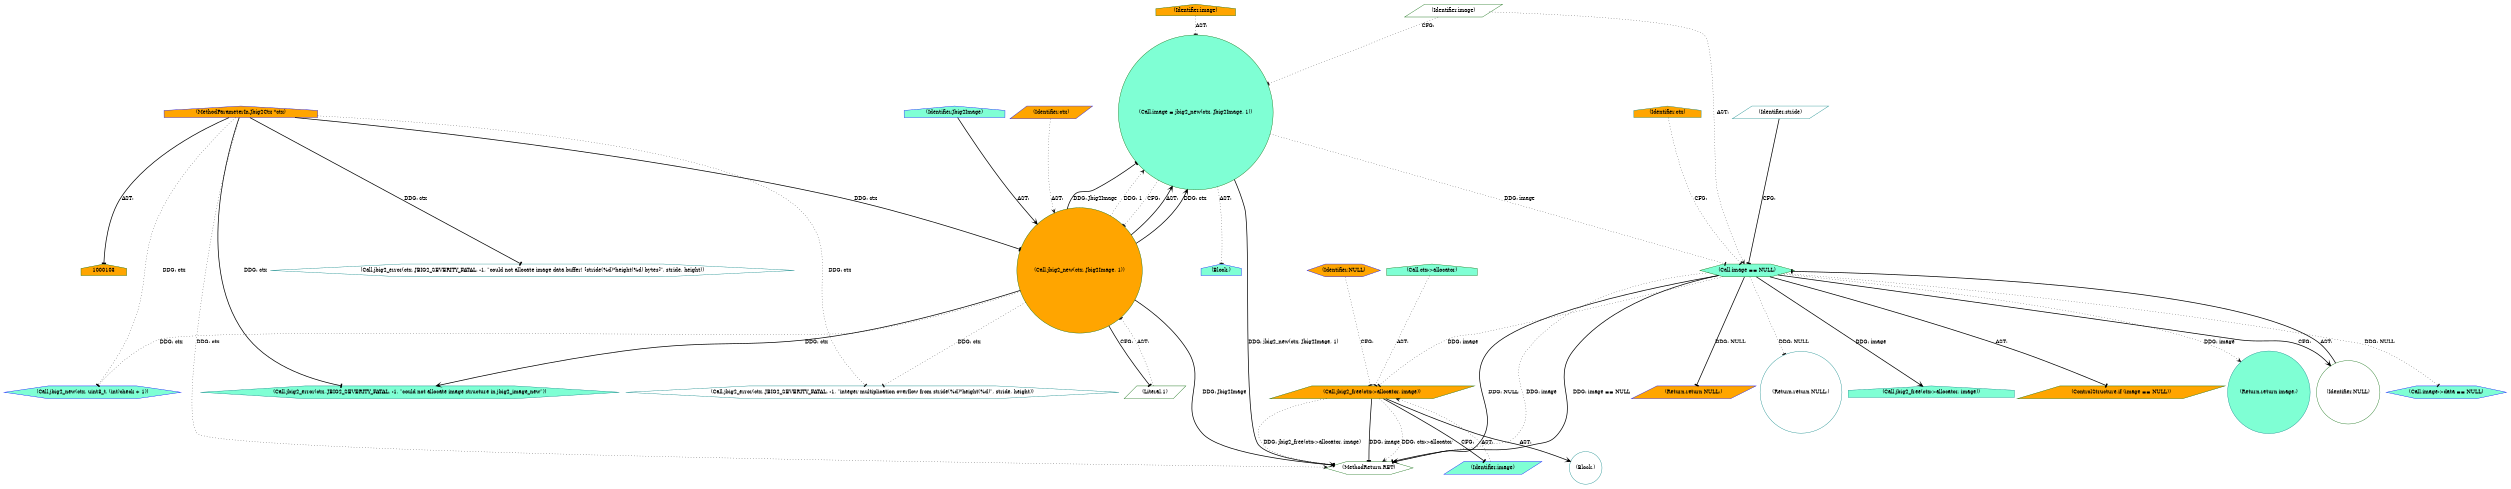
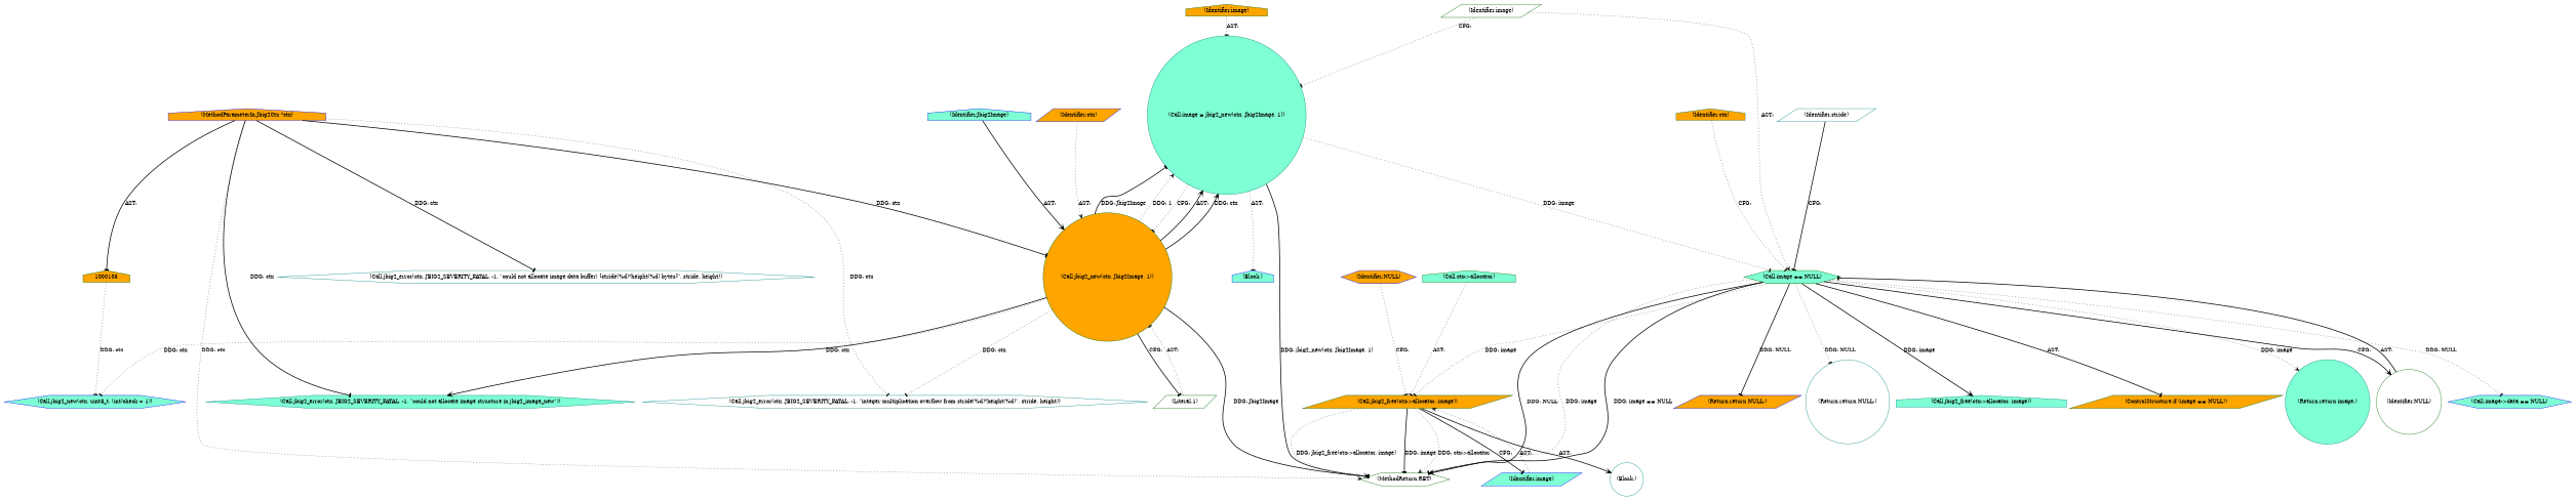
  digraph {
    node [color=darkgreen fillcolor=aquamarine shape=parallelogram style=filled]
    edge [arrowhead=tee style=dotted]
    n1 [fillcolor=orange label="(Call,jbig2_free(ctx->allocator, image))"]
    n2 [color=blue label="(Identifier,image)"]
    n3 [fillcolor=white label="(MethodReturn,RET)" shape=hexagon]
    n4 [color=teal fillcolor=white label="(Block,)" shape=circle]
    n5 [label="(Call,image == NULL)" shape=hexagon]
    n6 [color=blue fillcolor=orange label="(Return,return NULL;)"]
    n7 [color=teal fillcolor=white label="(Return,return NULL;)" shape=circle]
    n8 [color=teal label="(Call,jbig2_free(ctx->allocator, image))" shape=house]
    n9 [fillcolor=orange label="(ControlStructure,if (image == NULL))"]
    n10 [color=teal label="(Return,return image;)" shape=circle]
    n11 [fillcolor=white label="(Identifier,NULL)" shape=circle]
    n12 [color=blue label="(Call,image->data == NULL)" shape=hexagon]
-   n13 [label="(Call,image = jbig2_new(ctx, Jbig2Image, 1))" shape=circle]
+   n13 [color=teal label="(Call,image = jbig2_new(ctx, Jbig2Image, 1))" shape=circle]
    n14 [fillcolor=orange label="(Call,jbig2_new(ctx, Jbig2Image, 1))" shape=circle]
    n15 [color=blue label="(Block,)" shape=house]
    n16 [color=teal fillcolor=white label="(Call,jbig2_error(ctx, JBIG2_SEVERITY_FATAL, -1, \"integer multiplication overflow from stride(%d)*height(%d)\", stride, height))" shape=hexagon]
    n17 [color=teal label="(Call,jbig2_error(ctx, JBIG2_SEVERITY_FATAL, -1, \"could not allocate image structure in jbig2_image_new\"))" shape=hexagon]
    n18 [color=blue label="(Call,jbig2_new(ctx, uint8_t, (int)check + 1))" shape=hexagon]
    n19 [fillcolor=white label="(Literal,1)"]
    n20 [color=blue fillcolor=orange label="(MethodParameterIn,Jbig2Ctx *ctx)" shape=house]
    n21 [color=teal fillcolor=white label="(Call,jbig2_error(ctx, JBIG2_SEVERITY_FATAL, -1, \"could not allocate image data buffer! [stride(%d)*height(%d) bytes]\", stride, height))" shape=hexagon]
    1000103 [fillcolor=orange shape=house]
    n23 [fillcolor=orange label="(Identifier,image)" shape=house]
    n24 [fillcolor=white label="(Identifier,image)"]
    n25 [color=blue fillcolor=orange label="(Identifier,NULL)" shape=hexagon]
    n26 [color=teal fillcolor=white label="(Identifier,stride)"]
    n27 [color=blue label="(Identifier,Jbig2Image)" shape=house]
    n28 [label="(Call,ctx->allocator)" shape=house]
    n29 [color=blue fillcolor=orange label="(Identifier,ctx)"]
    n30 [color=teal fillcolor=orange label="(Identifier,ctx)" shape=house]
    n1 -> n2 [label="CFG: " style=bold]
    n1 -> n3 [label="DDG: jbig2_free(ctx->allocator, image)"]
    n1 -> n3 [label="DDG: image" style=bold]
    n1 -> n3 [arrowhead=vee label="DDG: ctx->allocator"]
    n1 -> n4 [arrowhead=vee label="AST: " style=bold]
    n2 -> n1 [arrowhead=vee label="AST: "]
    n5 -> n1 [label="DDG: image"]
    n5 -> n3 [label="DDG: image == NULL" style=bold]
    n5 -> n3 [arrowhead=vee label="DDG: NULL" style=bold]
    n5 -> n3 [arrowhead=vee label="DDG: image"]
    n5 -> n6 [label="DDG: NULL" style=bold]
    n5 -> n7 [label="DDG: NULL"]
    n5 -> n8 [arrowhead=vee label="DDG: image" style=bold]
    n5 -> n9 [label="AST: " style=bold]
    n5 -> n10 [arrowhead=vee label="DDG: image"]
    n5 -> n11 [arrowhead=vee label="CFG: " style=bold]
    n5 -> n12 [label="DDG: NULL"]
    n11 -> n5 [label="AST: " style=bold]
    n13 -> n3 [arrowhead=vee label="DDG: jbig2_new(ctx, Jbig2Image, 1)" style=bold]
    n13 -> n5 [label="DDG: image"]
    n13 -> n14 [label="CFG: "]
    n13 -> n15 [label="AST: "]
    n14 -> n3 [label="DDG: Jbig2Image" style=bold]
    n14 -> n13 [arrowhead=vee label="AST: " style=bold]
    n14 -> n13 [arrowhead=vee label="DDG: ctx" style=bold]
    n14 -> n13 [label="DDG: Jbig2Image" style=bold]
    n14 -> n13 [arrowhead=vee label="DDG: 1"]
    n14 -> n16 [label="DDG: ctx"]
    n14 -> n17 [arrowhead=vee label="DDG: ctx" style=bold]
    n14 -> n18 [label="DDG: ctx"]
    n14 -> n19 [label="CFG: " style=bold]
    n19 -> n14 [label="AST: "]
    n20 -> n3 [arrowhead=vee label="DDG: ctx"]
    n20 -> n14 [label="DDG: ctx" style=bold]
    n20 -> n16 [label="DDG: ctx"]
    n20 -> n17 [label="DDG: ctx" style=bold]
-   n20 -> n18 [label="DDG: ctx"]
+   1000103 -> n18 [label="DDG: ctx"]
    n20 -> n21 [label="DDG: ctx" style=bold]
    n20 -> 1000103 [label="AST: " style=bold]
    n23 -> n13 [label="AST: "]
    n24 -> n5 [arrowhead=vee label="AST: "]
    n24 -> n13 [label="CFG: "]
    n25 -> n1 [label="CFG: "]
    n26 -> n5 [label="CFG: " style=bold]
    n27 -> n14 [arrowhead=vee label="AST: " style=bold]
    n28 -> n1 [label="AST: "]
    n29 -> n14 [arrowhead=vee label="AST: "]
    n30 -> n5 [label="CFG: "]
  }
